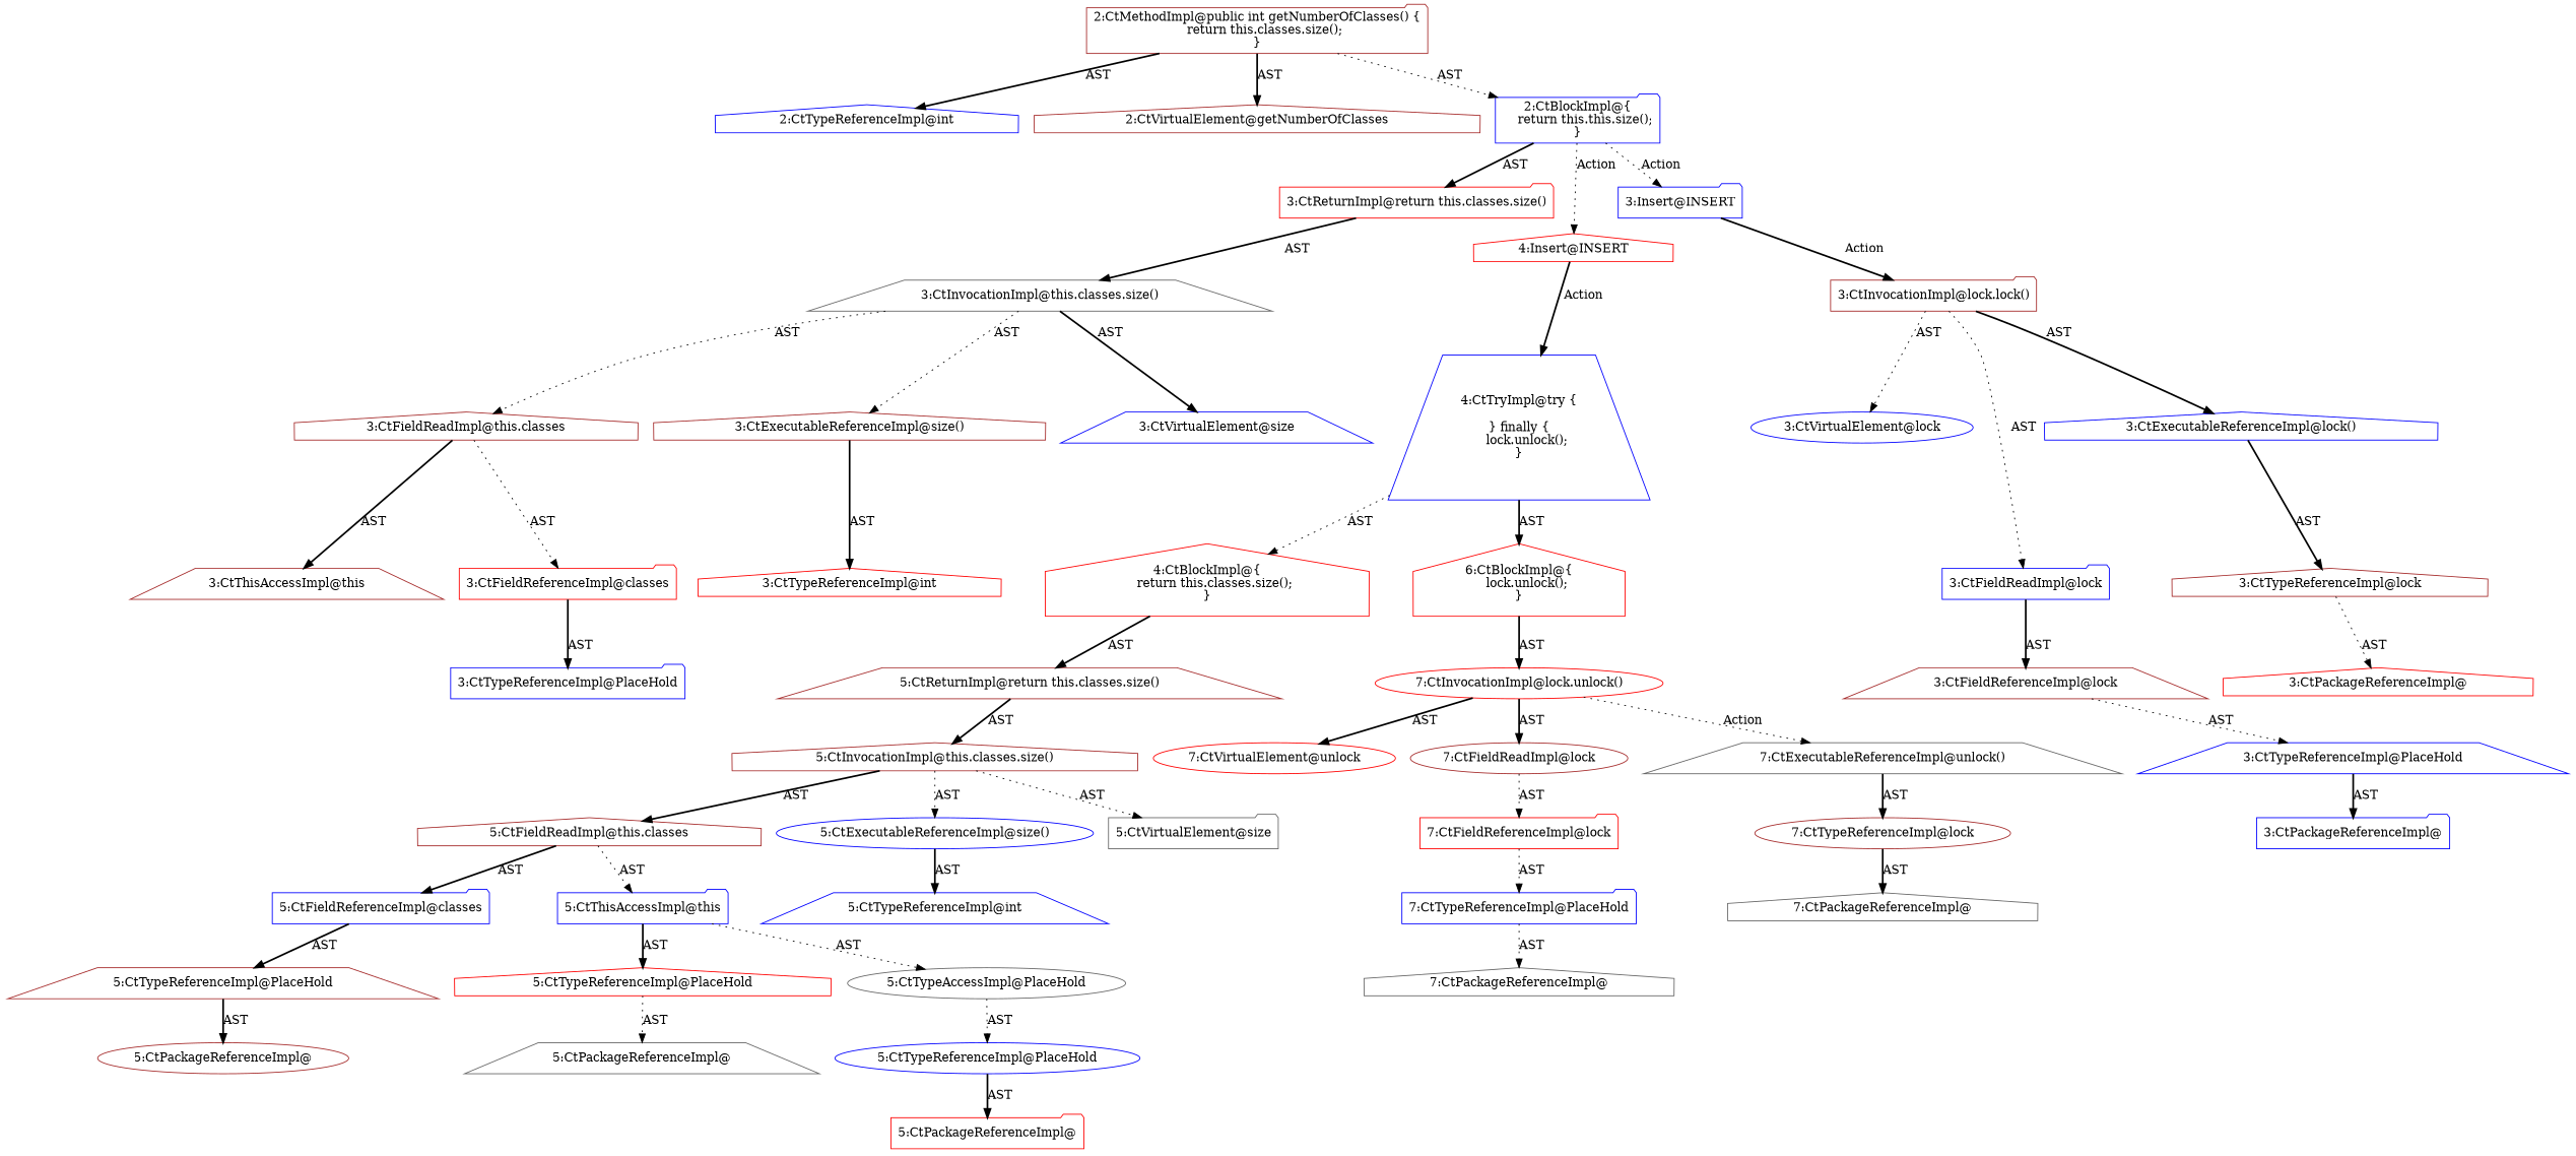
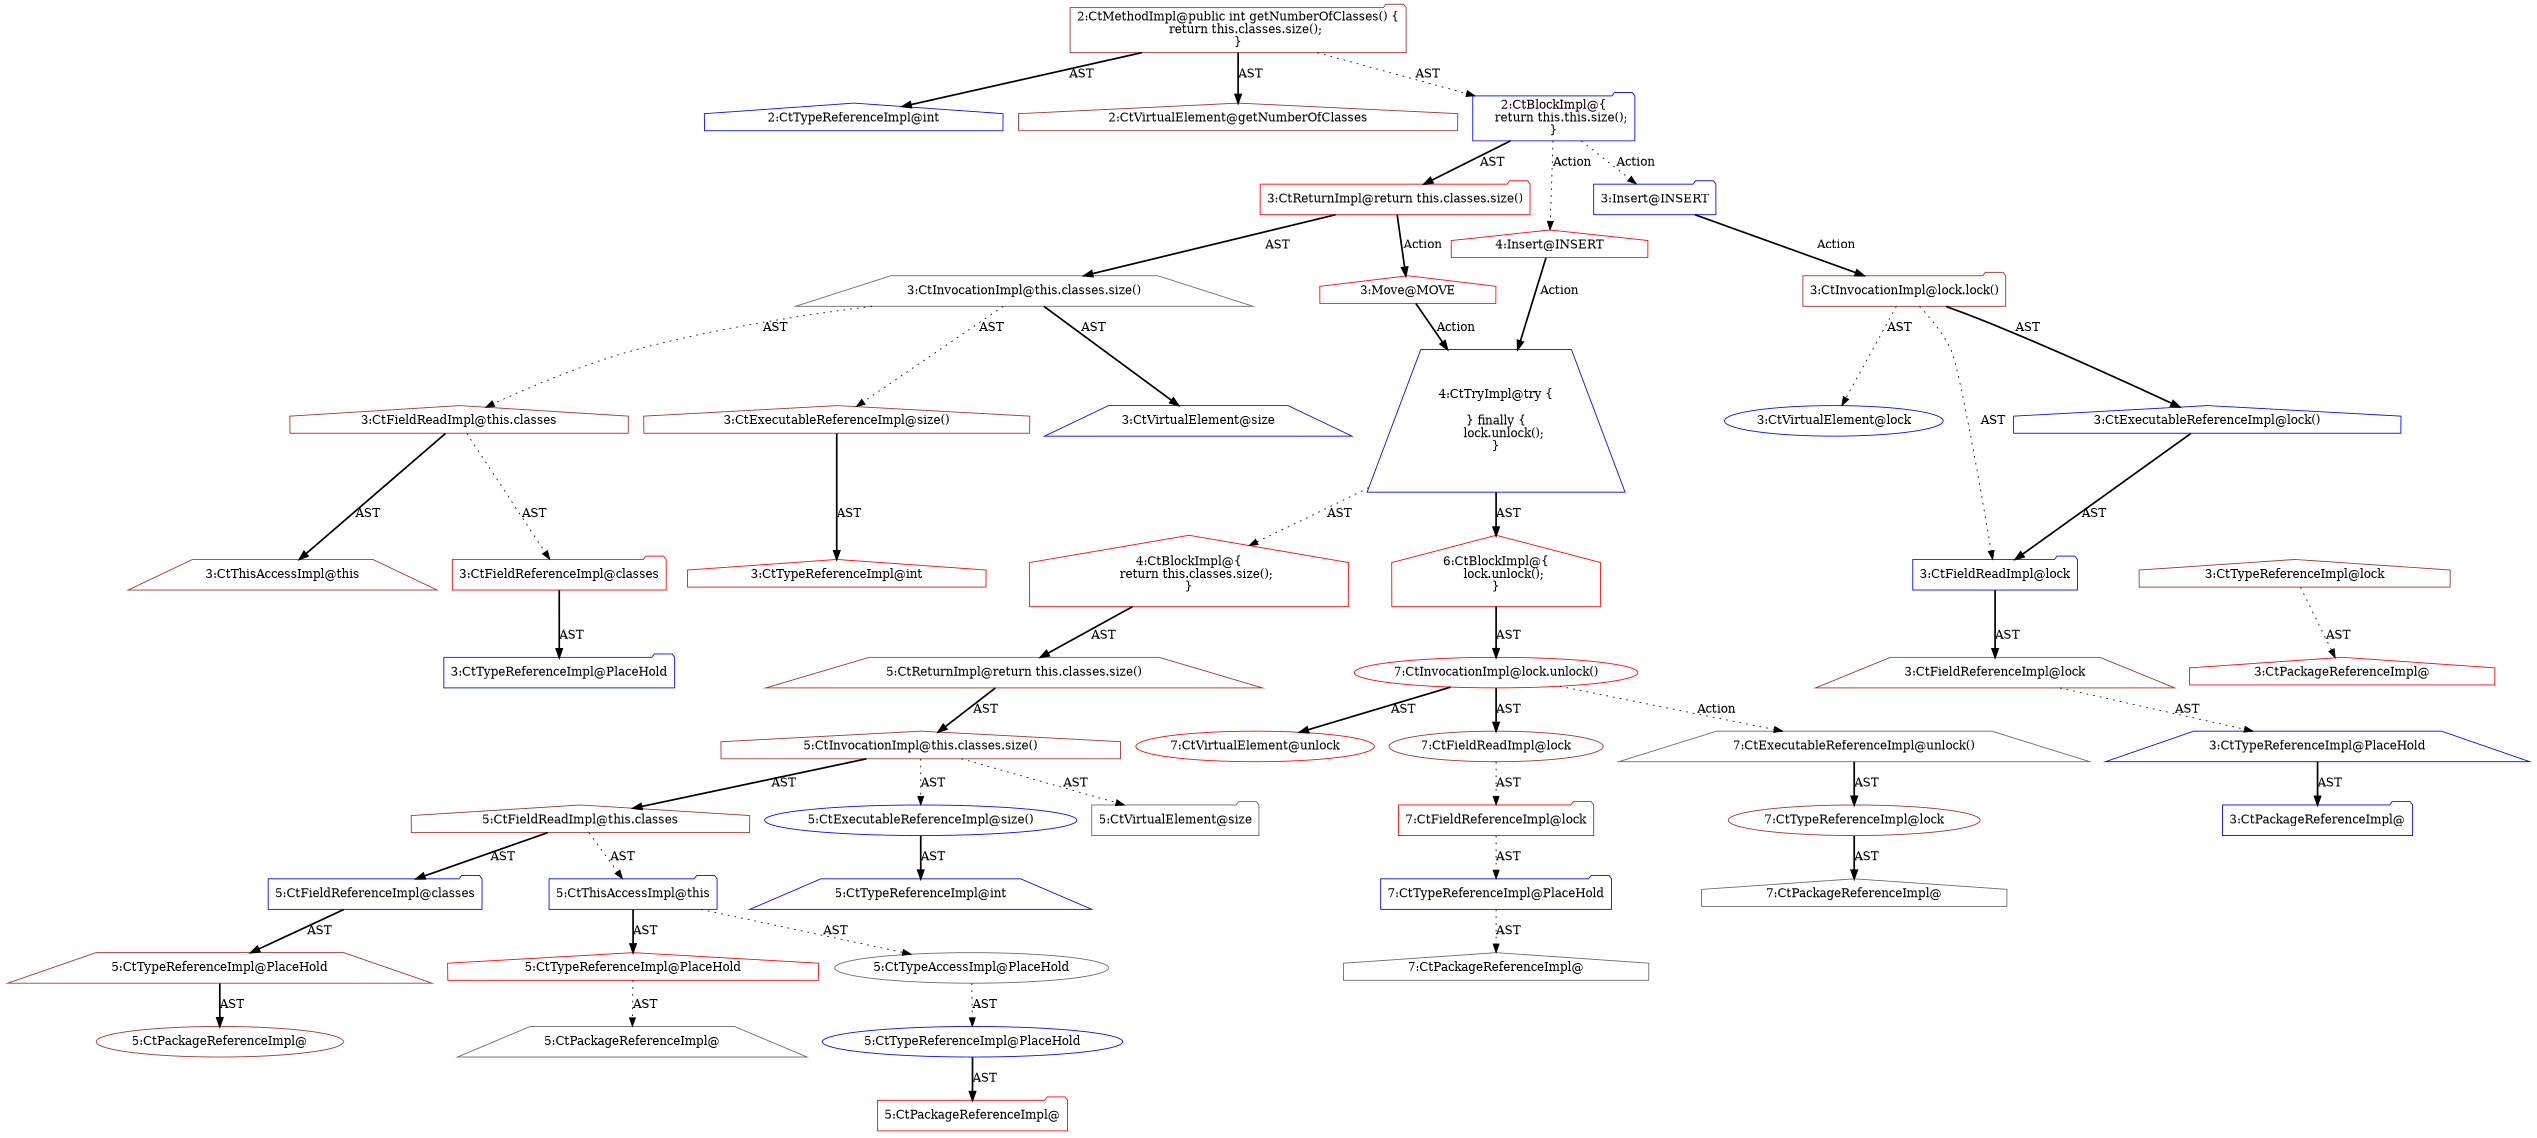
  digraph {
    node [color=blue shape=house]
    edge [style=bold]
    n1 [label="2:CtTypeReferenceImpl@int"]
    n2 [color=brown label="2:CtVirtualElement@getNumberOfClasses"]
    n3 [color=brown label="3:CtExecutableReferenceImpl@size()"]
    n4 [color=red label="3:CtTypeReferenceImpl@int"]
    n5 [label="3:CtVirtualElement@size" shape=trapezium]
    n6 [color=red label="3:CtFieldReferenceImpl@classes" shape=folder]
    n7 [label="3:CtTypeReferenceImpl@PlaceHold" shape=folder]
    n8 [color=brown label="3:CtFieldReadImpl@this.classes"]
    n9 [color=brown label="3:CtThisAccessImpl@this" shape=trapezium]
    n10 [color=gray40 label="3:CtInvocationImpl@this.classes.size()" shape=trapezium]
    n11 [color=red label="3:CtReturnImpl@return this.classes.size()" shape=folder]
+   n12 [color=red label="3:Move@MOVE"]
    n13 [label="4:CtTryImpl@try \{\n\n\} finally \{\n    lock.unlock();\n\}" shape=trapezium]
    n14 [label="2:CtBlockImpl@\{\n    return this.this.size();\n\}" shape=folder]
    n15 [label="3:Insert@INSERT" shape=folder]
    n16 [color=red label="4:Insert@INSERT"]
    n17 [color=brown label="3:CtInvocationImpl@lock.lock()" shape=folder]
    n18 [color=brown label="2:CtMethodImpl@public int getNumberOfClasses() \{\n    return this.classes.size();\n\}" shape=folder]
    n19 [label="3:CtFieldReadImpl@lock" shape=folder]
    n20 [label="3:CtExecutableReferenceImpl@lock()"]
    n21 [label="3:CtVirtualElement@lock" shape=ellipse]
    n22 [label="3:CtPackageReferenceImpl@" shape=folder]
    n23 [label="3:CtTypeReferenceImpl@PlaceHold" shape=trapezium]
    n24 [color=brown label="3:CtFieldReferenceImpl@lock" shape=trapezium]
    n25 [color=red label="3:CtPackageReferenceImpl@"]
    n26 [color=brown label="3:CtTypeReferenceImpl@lock"]
    n27 [color=red label="4:CtBlockImpl@\{\n    return this.classes.size();\n\}"]
    n28 [color=red label="6:CtBlockImpl@\{\n    lock.unlock();\n\}"]
    n29 [color=gray40 label="5:CtPackageReferenceImpl@" shape=trapezium]
    n30 [color=red label="5:CtTypeReferenceImpl@PlaceHold"]
    n31 [color=red label="5:CtPackageReferenceImpl@" shape=folder]
    n32 [label="5:CtTypeReferenceImpl@PlaceHold" shape=ellipse]
    n33 [color=gray40 label="5:CtTypeAccessImpl@PlaceHold" shape=ellipse]
    n34 [label="5:CtThisAccessImpl@this" shape=folder]
    n35 [color=brown label="5:CtPackageReferenceImpl@" shape=ellipse]
    n36 [color=brown label="5:CtTypeReferenceImpl@PlaceHold" shape=trapezium]
    n37 [label="5:CtFieldReferenceImpl@classes" shape=folder]
    n38 [color=brown label="5:CtFieldReadImpl@this.classes"]
    n39 [label="5:CtTypeReferenceImpl@int" shape=trapezium]
    n40 [label="5:CtExecutableReferenceImpl@size()" shape=ellipse]
    n41 [color=brown label="5:CtInvocationImpl@this.classes.size()"]
    n42 [color=gray40 label="5:CtVirtualElement@size" shape=folder]
    n43 [color=brown label="5:CtReturnImpl@return this.classes.size()" shape=trapezium]
    n44 [color=gray40 label="7:CtPackageReferenceImpl@"]
    n45 [label="7:CtTypeReferenceImpl@PlaceHold" shape=folder]
    n46 [color=red label="7:CtFieldReferenceImpl@lock" shape=folder]
    n47 [color=brown label="7:CtFieldReadImpl@lock" shape=ellipse]
    n48 [color=gray40 label="7:CtPackageReferenceImpl@"]
    n49 [color=brown label="7:CtTypeReferenceImpl@lock" shape=ellipse]
    n50 [color=gray40 label="7:CtExecutableReferenceImpl@unlock()" shape=trapezium]
    n51 [color=red label="7:CtInvocationImpl@lock.unlock()" shape=ellipse]
    n52 [color=red label="7:CtVirtualElement@unlock" shape=ellipse]
    n3 -> n4 [label=AST]
    n6 -> n7 [label=AST]
    n8 -> n6 [label=AST style=dotted]
    n8 -> n9 [label=AST]
    n10 -> n3 [label=AST style=dotted]
    n10 -> n5 [label=AST]
    n10 -> n8 [label=AST style=dotted]
    n11 -> n10 [label=AST]
+   n11 -> n12 [label=Action]
+   n12 -> n13 [label=Action]
    n13 -> n27 [label=AST style=dotted]
    n13 -> n28 [label=AST]
    n14 -> n11 [label=AST]
    n14 -> n15 [label=Action style=dotted]
    n14 -> n16 [label=Action style=dotted]
    n15 -> n17 [label=Action]
    n16 -> n13 [label=Action]
    n17 -> n19 [label=AST style=dotted]
    n17 -> n20 [label=AST]
    n17 -> n21 [label=AST style=dotted]
    n18 -> n1 [label=AST]
    n18 -> n2 [label=AST]
    n18 -> n14 [label=AST style=dotted]
    n19 -> n24 [label=AST]
-   n20 -> n26 [label=AST]
+   n20 -> n19 [label=AST]
    n23 -> n22 [label=AST]
    n24 -> n23 [label=AST style=dotted]
    n26 -> n25 [label=AST style=dotted]
    n27 -> n43 [label=AST]
    n28 -> n51 [label=AST]
    n30 -> n29 [label=AST style=dotted]
    n32 -> n31 [label=AST]
    n33 -> n32 [label=AST style=dotted]
    n34 -> n30 [label=AST]
    n34 -> n33 [label=AST style=dotted]
    n36 -> n35 [label=AST]
    n37 -> n36 [label=AST]
    n38 -> n34 [label=AST style=dotted]
    n38 -> n37 [label=AST]
    n40 -> n39 [label=AST]
    n41 -> n38 [label=AST]
    n41 -> n40 [label=AST style=dotted]
    n41 -> n42 [label=AST style=dotted]
    n43 -> n41 [label=AST]
    n45 -> n44 [label=AST style=dotted]
    n46 -> n45 [label=AST style=dotted]
    n47 -> n46 [label=AST style=dotted]
    n49 -> n48 [label=AST]
    n50 -> n49 [label=AST]
    n51 -> n47 [label=AST]
    n51 -> n50 [label=Action style=dotted]
    n51 -> n52 [label=AST]
  }
